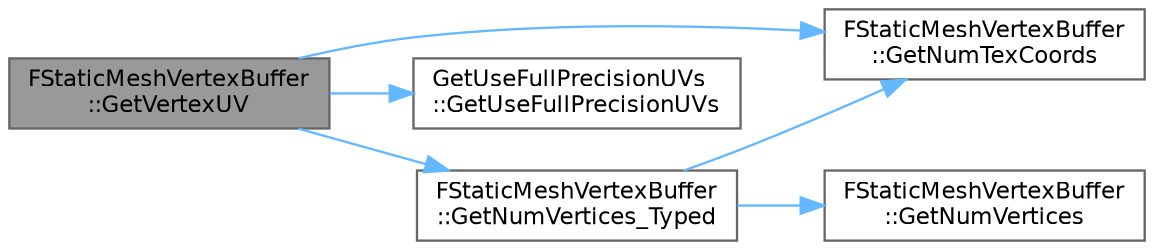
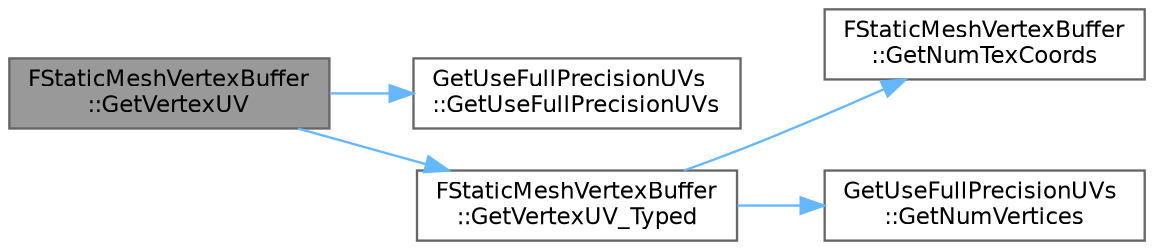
  digraph {
    rankdir=LR
    node [color=grey40 fillcolor=white fontname=Helvetica fontsize=10 shape=box style=filled]
    edge [color=steelblue1 fontname=Helvetica fontsize=10 labelfontname=Helvetica labelfontsize=10 style=solid]
    n1 [color=gray40 fillcolor=grey60 fontcolor=black height=0.2 label="FStaticMeshVertexBuffer\l::GetVertexUV" width=0.4]
    n2 [height=0.2 label="FStaticMeshVertexBuffer\l::GetNumTexCoords" width=0.4]
    n3 [height=0.2 label="GetUseFullPrecisionUVs\l::GetUseFullPrecisionUVs" width=0.4]
-   n4 [height=0.2 label="FStaticMeshVertexBuffer\l::GetNumVertices_Typed" width=0.4]
-   n5 [height=0.2 label="FStaticMeshVertexBuffer\l::GetNumVertices" width=0.4]
-   n1 -> n2
+   n4 [height=0.2 label="FStaticMeshVertexBuffer\l::GetVertexUV_Typed" width=0.4]
+   n5 [height=0.2 label="GetUseFullPrecisionUVs\l::GetNumVertices" width=0.4]
    n1 -> n3
    n1 -> n4
    n4 -> n2
    n4 -> n5
  }
